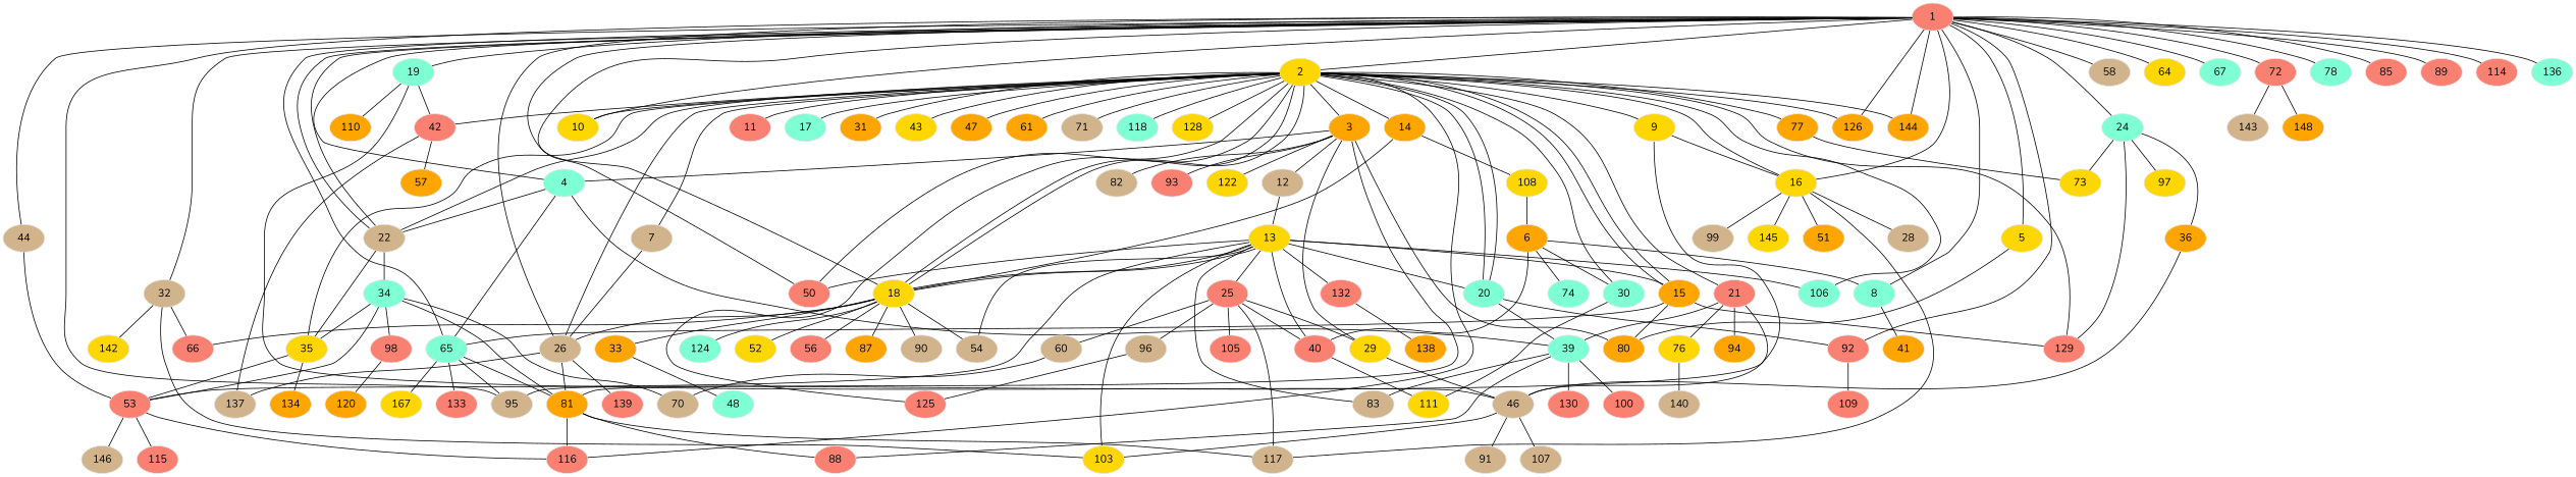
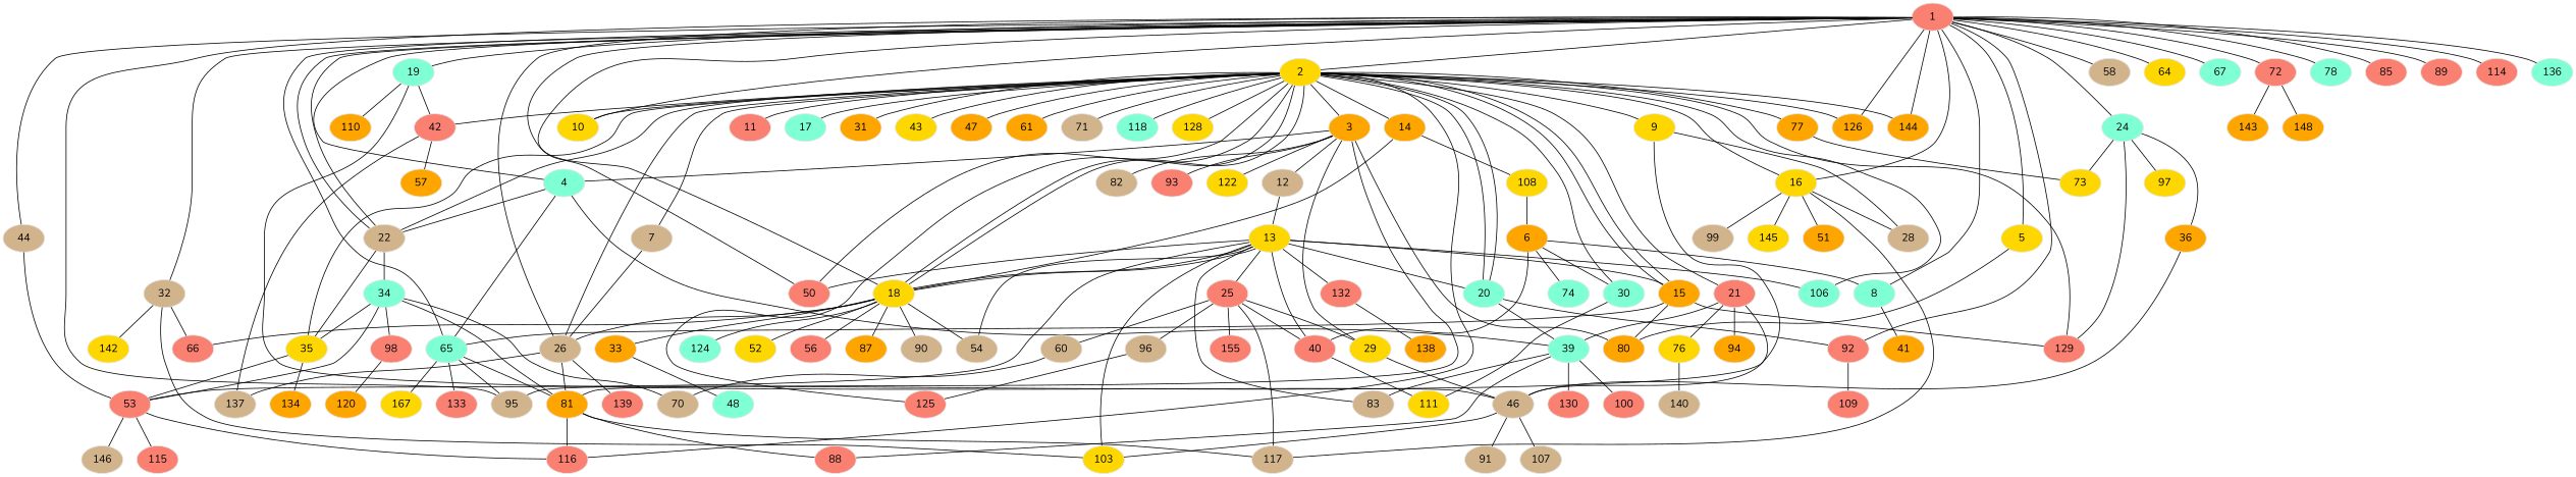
  graph {
    fontname=Nunito
    node [color=gray90 fillcolor=salmon fontname=Nunito style=filled]
    edge [fontname=Nunito]
    1 [super="+62"]
    2 [fillcolor=gold super="+86"]
    4 [fillcolor=aquamarine super="+23"]
    5 [fillcolor=gold]
    8 [fillcolor=aquamarine]
    10 [fillcolor=gold]
    16 [fillcolor=gold super="+113"]
    18 [fillcolor=gold super="+27"]
    19 [fillcolor=aquamarine]
    22 [fillcolor=tan]
    24 [fillcolor=aquamarine super="+149"]
    26 [fillcolor=tan super="+69"]
    32 [fillcolor=tan]
    44 [fillcolor=tan]
    50
    58 [fillcolor=tan]
    n17 [fillcolor=gold label=64]
    65 [fillcolor=aquamarine super="+121"]
    67 [fillcolor=aquamarine super="+68"]
    72 [super="+119"]
    78 [fillcolor=aquamarine]
    85
    89
    92
    95 [fillcolor=tan super="+102"]
    114
    126 [fillcolor=orange]
    136 [fillcolor=aquamarine]
    144 [fillcolor=orange]
    3 [fillcolor=orange super="+104"]
    7 [fillcolor=tan]
    9 [fillcolor=gold]
    11
    14 [fillcolor=orange]
    15 [fillcolor=orange]
    17 [fillcolor=aquamarine]
    20 [fillcolor=aquamarine]
    21 [super="+49"]
    30 [fillcolor=aquamarine super="+131"]
    31 [fillcolor=orange]
    35 [fillcolor=gold]
    42
    43 [fillcolor=gold]
    47 [fillcolor=orange]
    61 [fillcolor=orange]
    71 [fillcolor=tan]
    77 [fillcolor=orange]
    106 [fillcolor=aquamarine]
    116 [super="+123"]
    118 [fillcolor=aquamarine]
    125
    128 [fillcolor=gold]
    129
    39 [fillcolor=aquamarine super="+101"]
    80 [fillcolor=orange super="+135"]
    41 [fillcolor=orange]
    28 [fillcolor=tan]
    51 [fillcolor=orange]
    99 [fillcolor=tan]
    117 [fillcolor=tan]
    145 [fillcolor=gold]
    54 [fillcolor=tan]
    33 [fillcolor=orange]
    52 [fillcolor=gold]
    56
    66
    87 [fillcolor=orange]
    90 [fillcolor=tan]
    124 [fillcolor=aquamarine]
    46 [fillcolor=tan super="+55"]
    110 [fillcolor=orange]
    34 [fillcolor=aquamarine super="+64"]
    73 [fillcolor=gold]
    36 [fillcolor=orange]
    97 [fillcolor=gold]
    81 [fillcolor=orange super="+84"]
    137 [fillcolor=tan]
    139
    103 [fillcolor=gold]
    142 [fillcolor=gold]
    53 [super="+75"]
    n82 [fillcolor=gold label=167]
    133
-   143 [fillcolor=tan]
+   143 [fillcolor=orange]
    148 [fillcolor=orange]
    109
    12 [fillcolor=tan]
    29 [fillcolor=gold super="+141"]
    82 [fillcolor=tan]
    93
    122 [fillcolor=gold]
    6 [fillcolor=orange super="+79"]
    40 [super="+45"]
    74 [fillcolor=aquamarine]
    108 [fillcolor=gold]
    76 [fillcolor=gold]
    94 [fillcolor=orange]
    111 [fillcolor=gold]
    134 [fillcolor=orange]
    57 [fillcolor=orange]
    13 [fillcolor=gold super="+37"]
    88
    83 [fillcolor=tan]
    100
    130
    25 [super="+38"]
    132
    60 [fillcolor=tan]
    96 [fillcolor=tan]
-   105
+   105 [label=155]
    115
    146 [fillcolor=tan]
    138 [fillcolor=orange]
    48 [fillcolor=aquamarine]
    91 [fillcolor=tan]
    107 [fillcolor=tan]
    140 [fillcolor=tan]
    70 [fillcolor=tan super="+147"]
    98 [super="+112"]
    120 [fillcolor=orange]
    1 -- 2
    1 -- 4
    1 -- 5
    1 -- 8
    1 -- 10
    1 -- 16
    1 -- 18
    1 -- 19
    1 -- 22
    1 -- 22
    1 -- 24
    1 -- 26
    1 -- 32
    1 -- 44
    1 -- 50
    1 -- 58
    1 -- n17
    1 -- 65
    1 -- 67
    1 -- 72 [weight=2]
    1 -- 78
    1 -- 85
    1 -- 89
    1 -- 92
    1 -- 95
    1 -- 114
    1 -- 126
    1 -- 136
    1 -- 144
    2 -- 10
    2 -- 16
    2 -- 18
    2 -- 18
    2 -- 22
    2 -- 26
    2 -- 50
    2 -- 126
    2 -- 144
    2 -- 3
    2 -- 7
    2 -- 9
    2 -- 11
    2 -- 14
    2 -- 15
    2 -- 15
    2 -- 17
    2 -- 20
    2 -- 20
    2 -- 21
    2 -- 30
    2 -- 31
    2 -- 35
    2 -- 42
    2 -- 43
    2 -- 47
    2 -- 61
    2 -- 71
    2 -- 77
    2 -- 106
    2 -- 116
    2 -- 118
    2 -- 125
    2 -- 128
    2 -- 129
    4 -- 22
    4 -- 65
    4 -- 39
    5 -- 80
    8 -- 41
    16 -- 28
    16 -- 51
    16 -- 99
    16 -- 117
    16 -- 145
    18 -- 26
    18 -- 54
    18 -- 33
    18 -- 52
    18 -- 56
    18 -- 66
    18 -- 87
    18 -- 90
    18 -- 124
    19 -- 42
    19 -- 46
    19 -- 110
    22 -- 35
    22 -- 34
    24 -- 129
    24 -- 73
    24 -- 36
    24 -- 97
    26 -- 81
    26 -- 137
    26 -- 139
    32 -- 66
    32 -- 103
    32 -- 142
    44 -- 53
    65 -- 95
    65 -- 81
    65 -- n82
    65 -- 133
    72 -- 143
    72 -- 148
    92 -- 109
    3 -- 4
    3 -- 80
    3 -- 81
    3 -- 12
    3 -- 29
    3 -- 82
    3 -- 93
    3 -- 122
    7 -- 26
-   9 -- 16
+   9 -- 28
    9 -- 95
    14 -- 18
    14 -- 108
    15 -- 65
    15 -- 129
    15 -- 80
    20 -- 92
    20 -- 39
    21 -- 39
    21 -- 46
    21 -- 76
    21 -- 94
    30 -- 111
    35 -- 53
    35 -- 134
    42 -- 137
    42 -- 57
    77 -- 73
    39 -- 88
    39 -- 83
    39 -- 100
    39 -- 130
    33 -- 48
    46 -- 103
    46 -- 91
    46 -- 107
    34 -- 35
    34 -- 81
    34 -- 53
    34 -- 70
    34 -- 98
    36 -- 46
    81 -- 116 [weight=2]
    81 -- 117
    81 -- 88
    53 -- 116
    53 -- 115
    53 -- 146
    12 -- 13
    29 -- 46
    6 -- 8
    6 -- 30
    6 -- 40
    6 -- 74
    40 -- 111
    108 -- 6
    76 -- 140
    13 -- 18
    13 -- 18
    13 -- 50
    13 -- 15
    13 -- 20
    13 -- 106
    13 -- 54
    13 -- 103
    13 -- 53
    13 -- 40
    13 -- 83
    13 -- 25
    13 -- 132
    25 -- 117
    25 -- 29
    25 -- 40
    25 -- 60
    25 -- 96
    25 -- 105
    132 -- 138
    60 -- 70
    96 -- 125
    98 -- 120
  }
